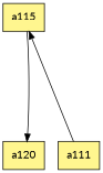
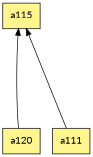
  digraph {
    fontname=Lato
    rankdir=BT
    ranksep=2.0
    node [fillcolor=khaki1 fontname=Lato shape=record style=filled]
    edge [fontname=Lato]
    n1 [label="{a120}"]
    n2 [label="{a115}"]
    n3 [label="{a111}"]
-   n2 -> n1
+   n1 -> n2
    n3 -> n2
  }
